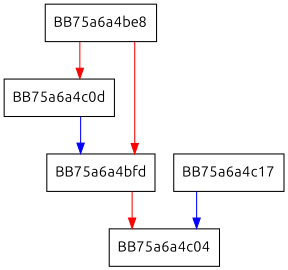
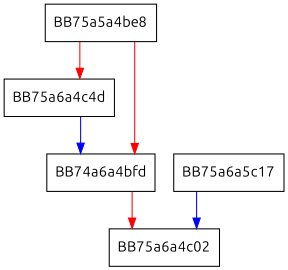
  digraph {
    fontname=Ubuntu
    splines=ortho
    node [fontname=Ubuntu shape=box]
    edge [color=red fontname=Ubuntu]
-   BB75a6a4be8
-   BB75a6a4c0d
-   BB75a6a4bfd
-   BB75a6a4c02 [label=BB75a6a4c04]
-   BB75a6a4c17
+   BB75a6a4be8 [label=BB75a5a4be8]
+   BB75a6a4c0d [label=BB75a6a4c4d]
+   BB75a6a4bfd [label=BB74a6a4bfd]
+   BB75a6a4c02
+   BB75a6a4c17 [label=BB75a6a5c17]
    BB75a6a4be8 -> BB75a6a4c0d
    BB75a6a4be8 -> BB75a6a4bfd
    BB75a6a4c0d -> BB75a6a4bfd [color=blue]
    BB75a6a4bfd -> BB75a6a4c02
    BB75a6a4c17 -> BB75a6a4c02 [color=blue]
  }
